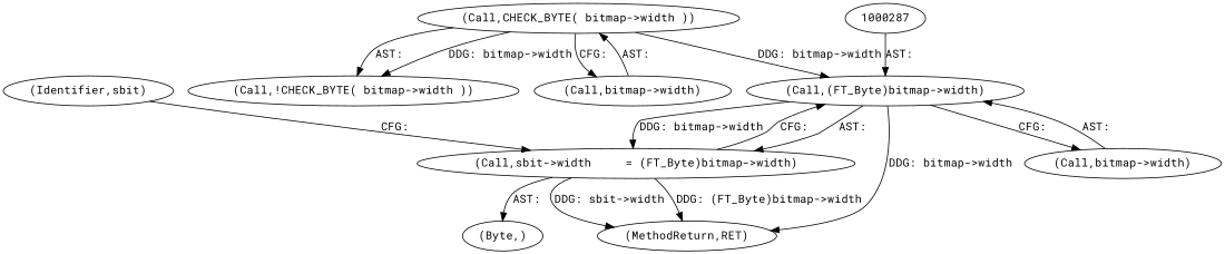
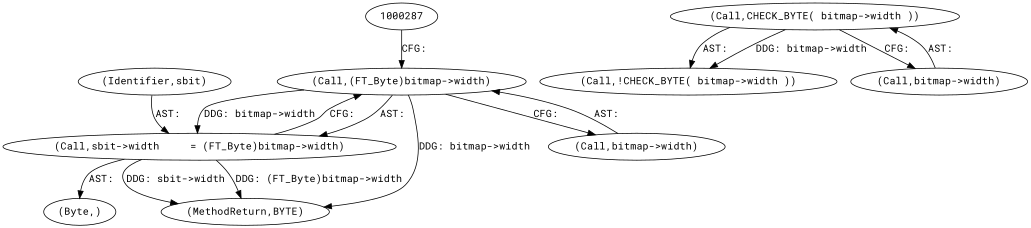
  digraph {
    fontname="Roboto Mono"
    node [fontname="Roboto Mono"]
    edge [fontname="Roboto Mono"]
    n1 [label="(Call,(FT_Byte)bitmap->width)"]
    n2 [label="(Call,sbit->width     = (FT_Byte)bitmap->width)"]
-   n3 [label="(MethodReturn,RET)"]
+   n3 [label="(MethodReturn,BYTE)"]
    n4 [label="(Call,bitmap->width)"]
    n5 [label="(Byte,)"]
    n6 [label="(Call,CHECK_BYTE( bitmap->width ))"]
    n7 [label="(Call,!CHECK_BYTE( bitmap->width ))"]
    n8 [label="(Call,bitmap->width)"]
    n9 [label="(Identifier,sbit)"]
    1000287
    n1 -> n2 [label="AST: "]
    n1 -> n2 [label="DDG: bitmap->width"]
    n1 -> n3 [label="DDG: bitmap->width"]
    n1 -> n4 [label="CFG: "]
    n2 -> n1 [label="CFG: "]
    n2 -> n3 [label="DDG: (FT_Byte)bitmap->width"]
    n2 -> n3 [label="DDG: sbit->width"]
    n2 -> n5 [label="AST: "]
    n4 -> n1 [label="AST: "]
-   n6 -> n1 [label="DDG: bitmap->width"]
    n6 -> n7 [label="AST: "]
    n6 -> n7 [label="DDG: bitmap->width"]
    n6 -> n8 [label="CFG: "]
    n8 -> n6 [label="AST: "]
-   n9 -> n2 [label="CFG: "]
-   1000287 -> n1 [label="AST: "]
+   n9 -> n2 [label="AST: "]
+   1000287 -> n1 [label="CFG: "]
  }
